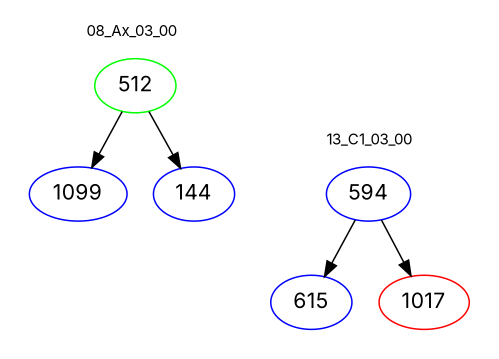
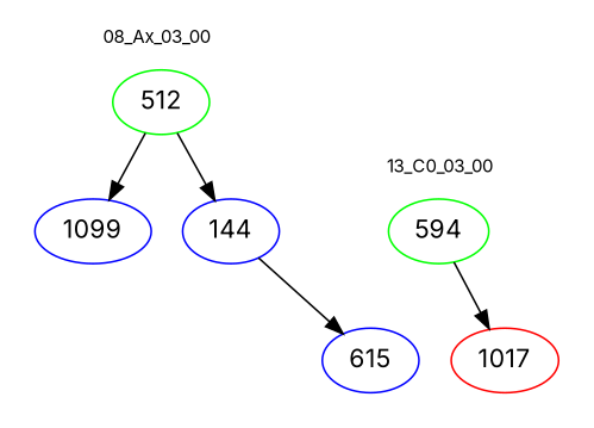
  digraph {
    fontname=Inter
    node [color=blue fontname=Inter]
    edge [color=black fontname=Inter]
    n1 [color=green label=512]
    n2 [label=1099]
    n3 [label=144]
-   n4 [label=594]
+   n4 [color=green label=594]
    n5 [label=615]
    n6 [color=red label=1017]
    subgraph cluster_1 {
      color=white
      fontsize=10
      label="08_Ax_03_00"
      n1
      n2
      n3
    }
    subgraph cluster_2 {
      color=white
      fontsize=10
-     label="13_C1_03_00"
+     label="13_C0_03_00"
      n4
      n5
      n6
    }
    n1 -> n2
    n1 -> n3
-   n4 -> n5
+   n3 -> n5
    n4 -> n6
  }
